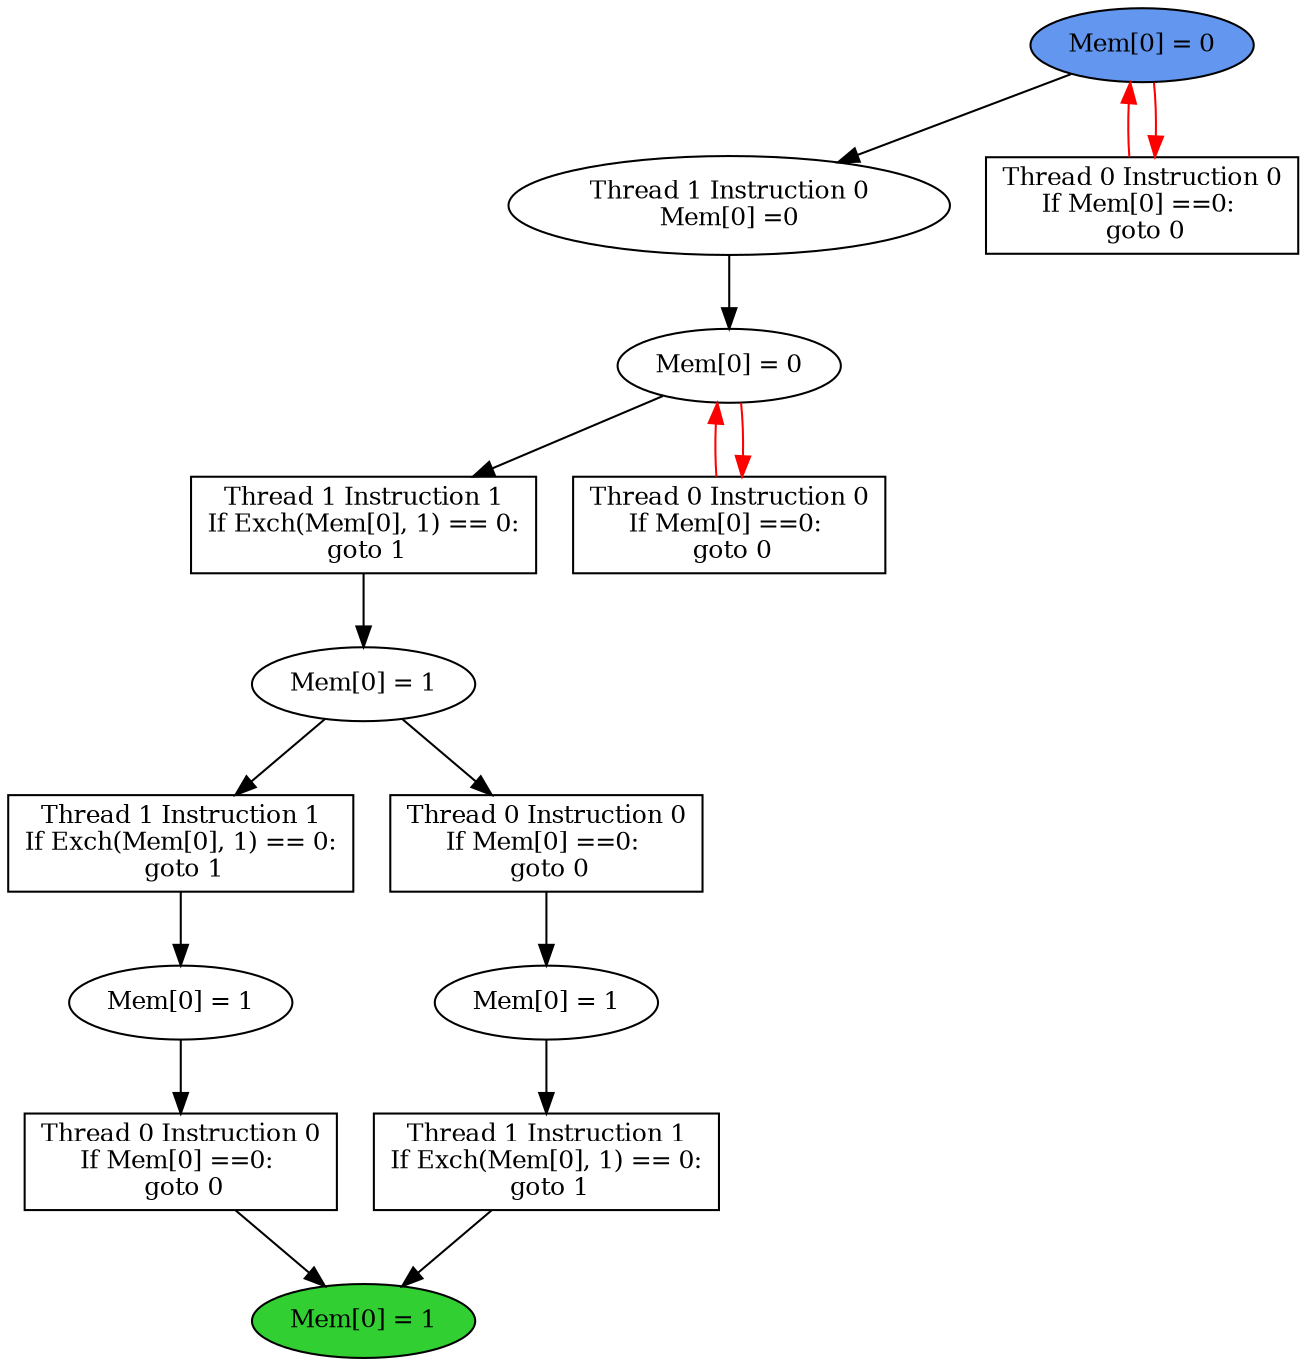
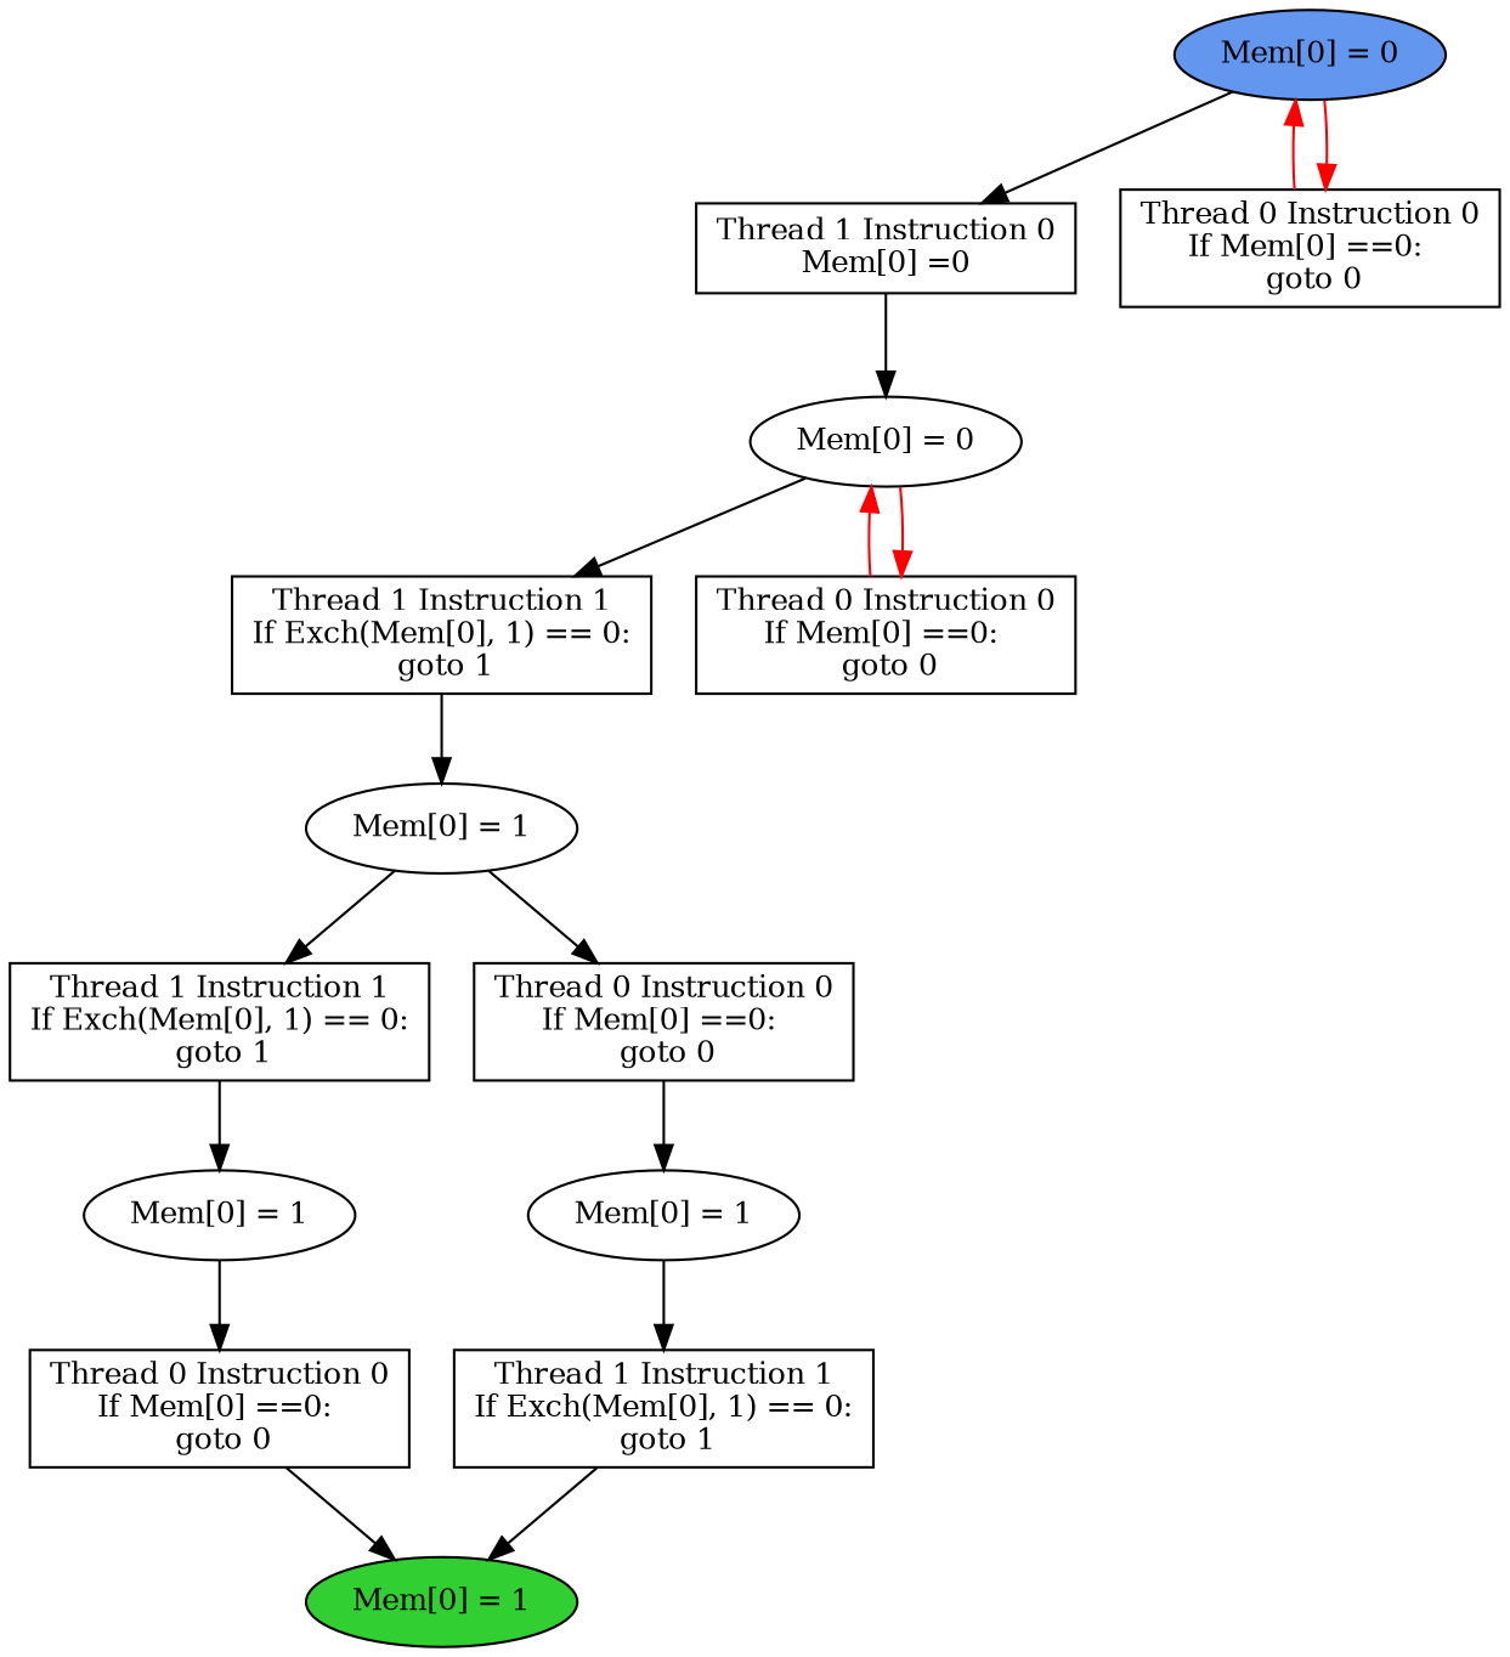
  digraph {
    fontsize=12
    rankdir=TB
    node [fillcolor="#ffffff" fontcolor="#000000" fontsize=12 shape=box style="filled, solid"]
    edge [color="#000000" dir=forward fontcolor="#ffffff" fontsize=12 style=solid uuid="<A4, S1>" weight=1]
    n1 [label="Thread 1 Instruction 1\nIf Exch(Mem[0], 1) == 0:\n goto 1" uuid=A0]
    n2 [fillcolor="#31cf31" label="Mem[0] = 1" shape=ellipse uuid="END$0"]
    n3 [label="Thread 1 Instruction 1\nIf Exch(Mem[0], 1) == 0:\n goto 1" uuid=A1]
    n4 [label="Mem[0] = 1" shape=ellipse uuid=S3]
    n5 [label="Thread 0 Instruction 0\nIf Mem[0] ==0: \n goto 0" uuid=A3]
    n6 [label="Thread 1 Instruction 1\nIf Exch(Mem[0], 1) == 0:\n goto 1" uuid=A2]
    n7 [label="Mem[0] = 1" shape=ellipse uuid=S2]
    n8 [label="Thread 0 Instruction 0\nIf Mem[0] ==0: \n goto 0" uuid=A5]
    n9 [label="Mem[0] = 0" shape=ellipse uuid=S1]
    n10 [label="Thread 0 Instruction 0\nIf Mem[0] ==0: \n goto 0" uuid=A4]
    n11 [label="Mem[0] = 1" shape=ellipse uuid=S0]
-   n12 [label="Thread 1 Instruction 0\nMem[0] =0" shape=ellipse uuid=A6]
+   n12 [label="Thread 1 Instruction 0\nMem[0] =0" uuid=A6]
    n13 [fillcolor="#6396ef" label="Mem[0] = 0" shape=ellipse uuid="START$0"]
    n14 [label="Thread 0 Instruction 0\nIf Mem[0] ==0: \n goto 0" uuid=A7]
    n1 -> n2 [uuid="<A0, END$0>"]
    n3 -> n4 [uuid="<A1, S3>"]
    n4 -> n5 [uuid="<A3, S3>"]
    n5 -> n2 [uuid="<A3, END$0>"]
    n6 -> n7 [uuid="<A2, S2>"]
    n7 -> n3 [uuid="<A1, S2>"]
    n7 -> n8 [uuid="<A5, S2>"]
    n8 -> n11 [uuid="<A5, S0>"]
    n9 -> n6 [uuid="<A2, S1>"]
    n9 -> n10 [color="#ff0000" dir=back]
    n9 -> n10 [color="#ff0000"]
    n11 -> n1 [uuid="<A0, S0>"]
    n12 -> n9 [uuid="<A6, S1>"]
    n13 -> n12 [uuid="<A6, START$0>"]
    n13 -> n14 [color="#ff0000" dir=back uuid="<A7, START$0>"]
    n13 -> n14 [color="#ff0000" uuid="<A7, START$0>"]
  }
